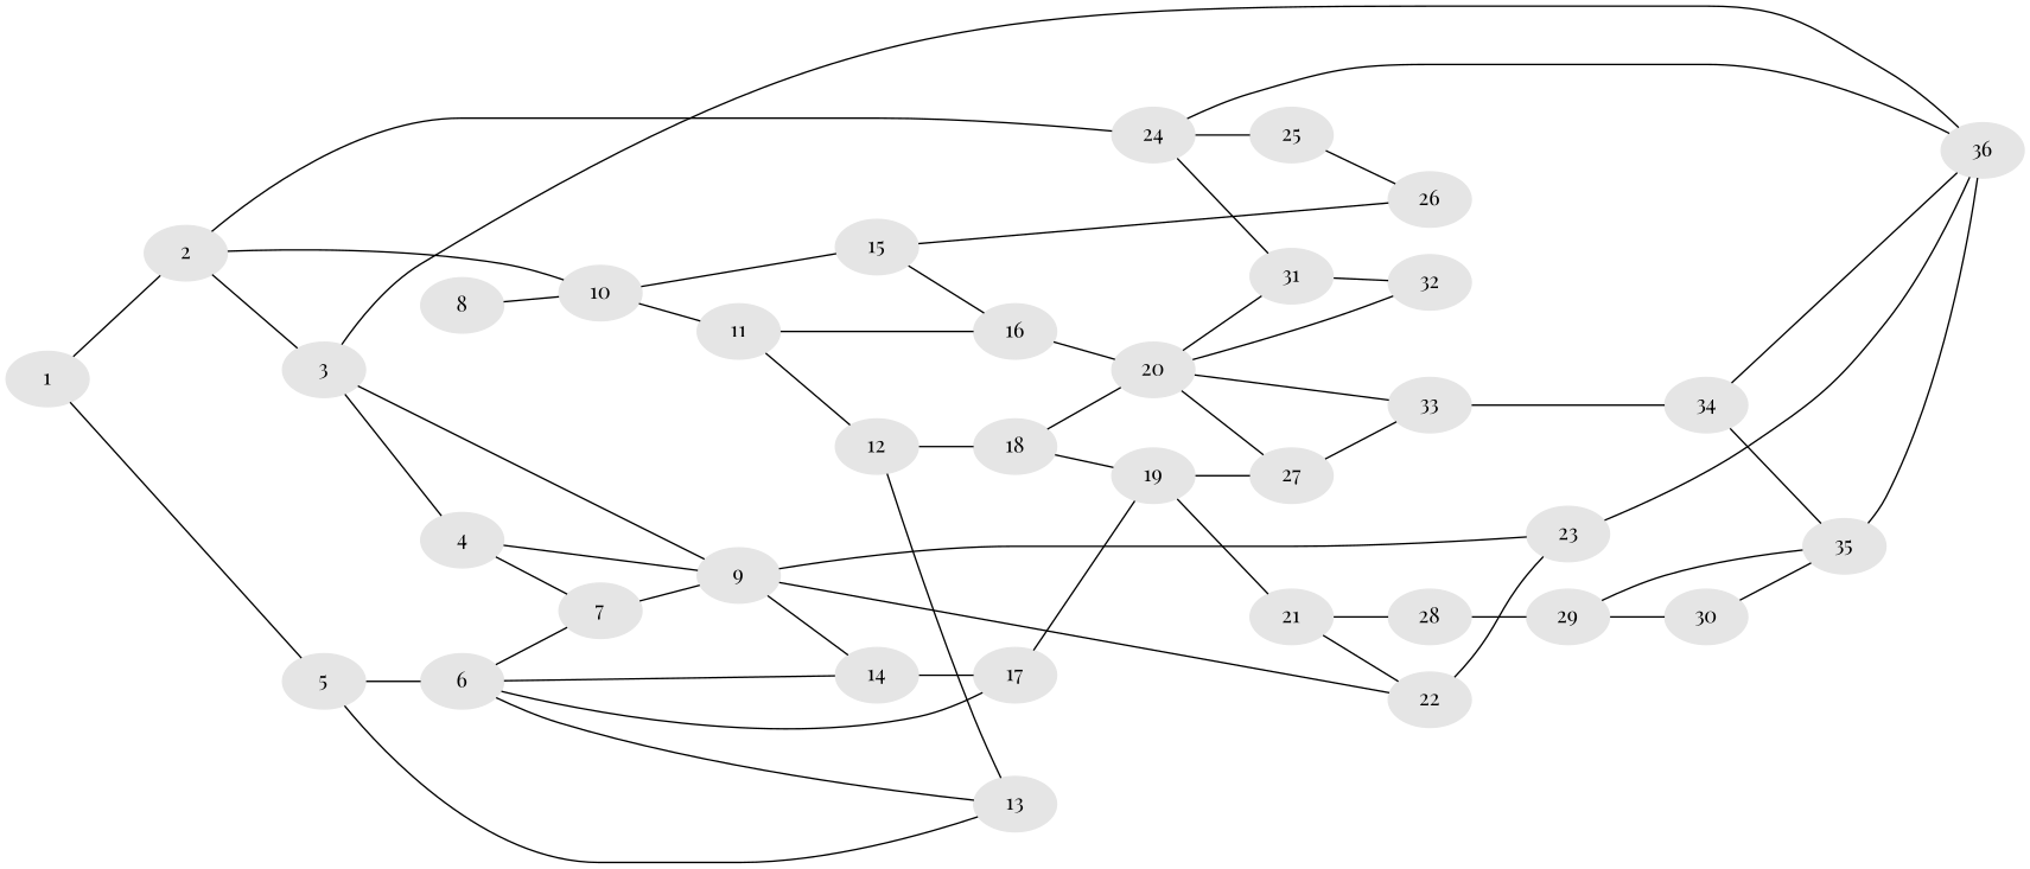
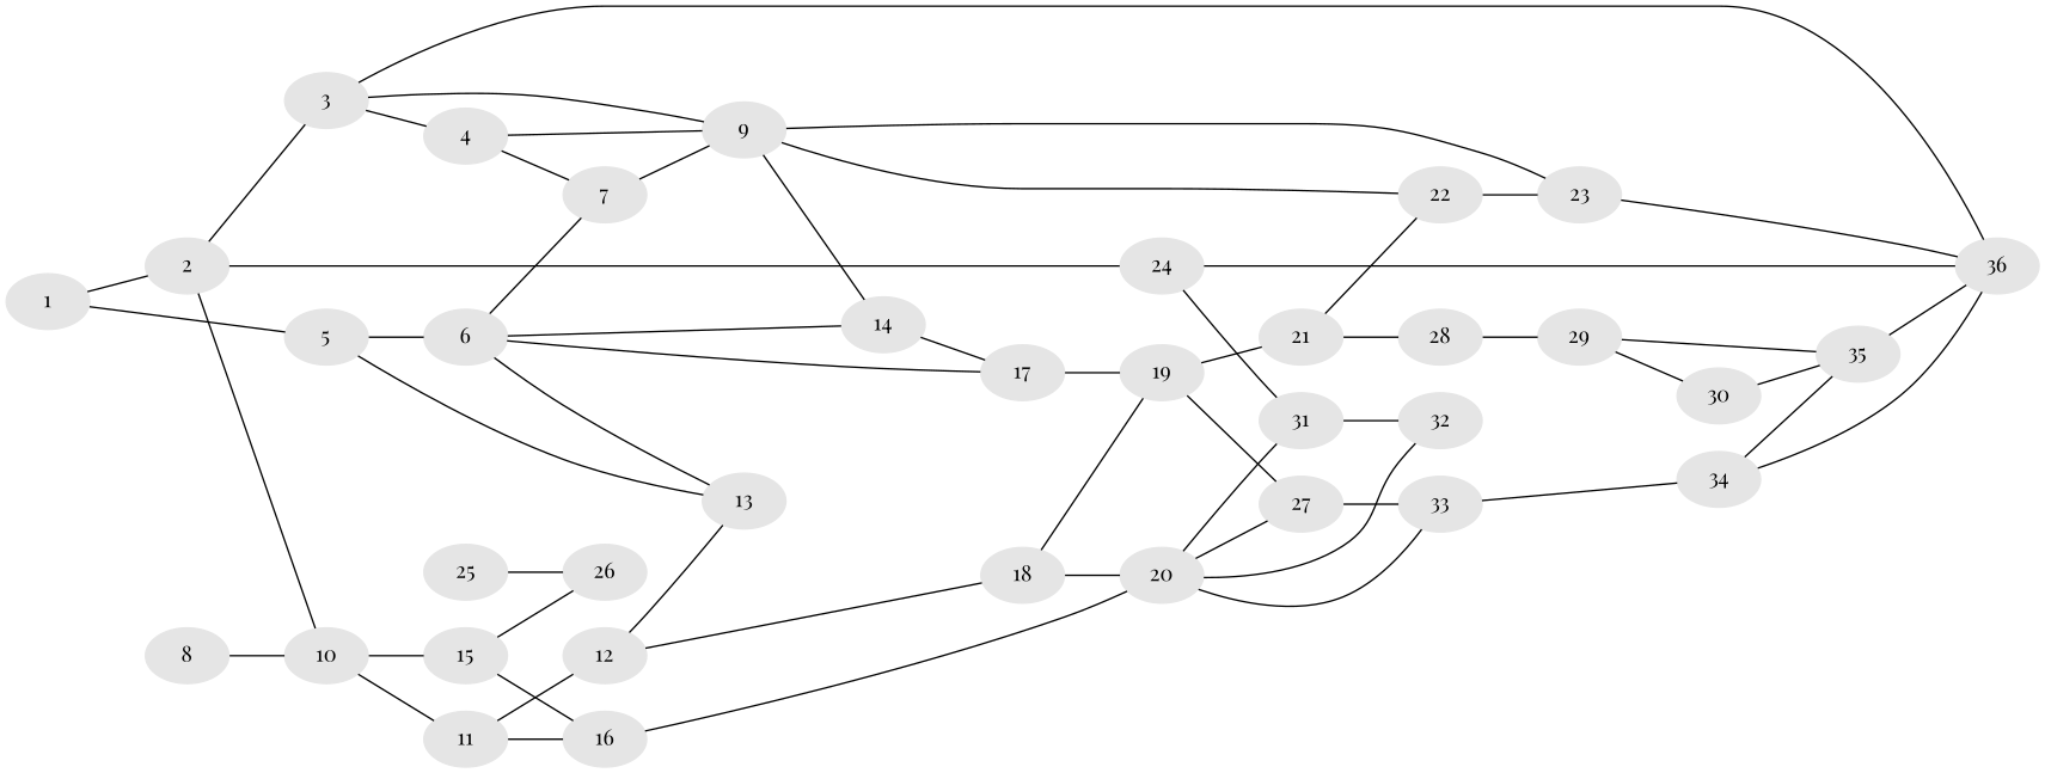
  graph {
    fontname="Playfair Display"
    rankdir=LR
    node [color=gray90 fontname="Playfair Display" style=filled]
    edge [fontname="Playfair Display" weight=1.0]
    1
    2
    5
    3
    10
    24
    6
    13
    8
    4
    9
    36
    11
    15
    31
    25
    7
    14
    22
    23
    17
    19
    12
    16
    26
    18
    20
    27
    32
    33
    21
    28
    34
    29
    30
    35
    1 -- 2
    1 -- 5
    2 -- 3
    2 -- 10
    2 -- 24
    5 -- 6
    5 -- 13
    3 -- 4
    3 -- 9
    3 -- 36
    10 -- 11
    10 -- 15
    24 -- 36 [weight=2.0]
    24 -- 31 [weight=2.0]
-   24 -- 25 [weight=2.0]
    6 -- 13
    6 -- 7 [weight=2.0]
    6 -- 14
    6 -- 17
    8 -- 10
    4 -- 9
    4 -- 7
    9 -- 14
    9 -- 22
    9 -- 23
    11 -- 12
    11 -- 16
    15 -- 16
    15 -- 26 [weight=2.0]
    31 -- 32 [weight=2.0]
    25 -- 26
    7 -- 9
    14 -- 17
    22 -- 23
    23 -- 36
    17 -- 19 [weight=2.0]
    19 -- 27
    19 -- 21 [weight=2.0]
    12 -- 13
    12 -- 18
    16 -- 20
    18 -- 19
    18 -- 20
    20 -- 31
    20 -- 27
    20 -- 32
    20 -- 33
    27 -- 33
    33 -- 34
    21 -- 22
    21 -- 28 [weight=2.0]
    28 -- 29
    34 -- 36
    34 -- 35
    29 -- 30
    29 -- 35
    30 -- 35
    35 -- 36
  }
